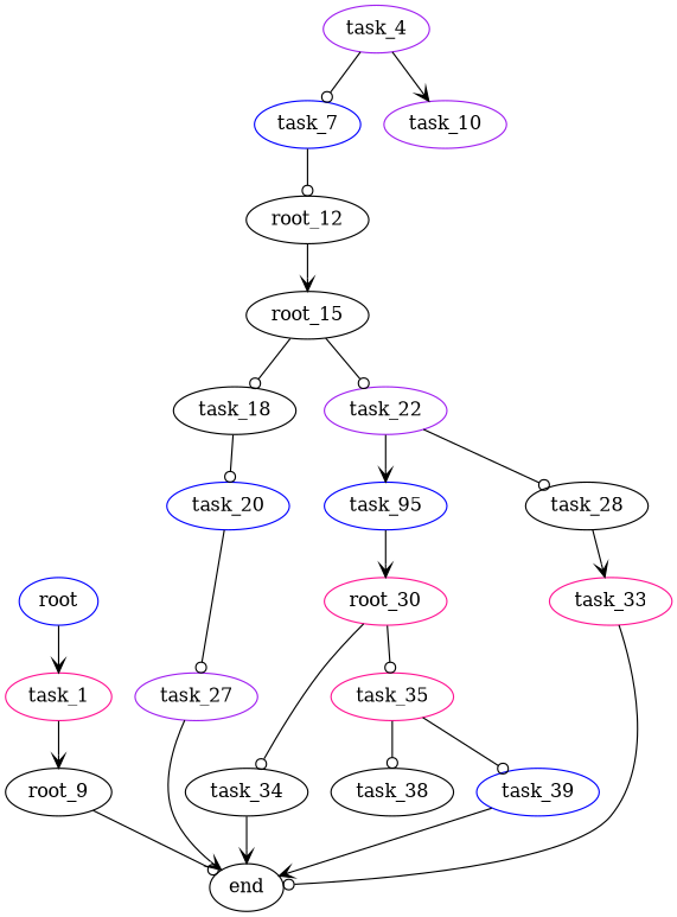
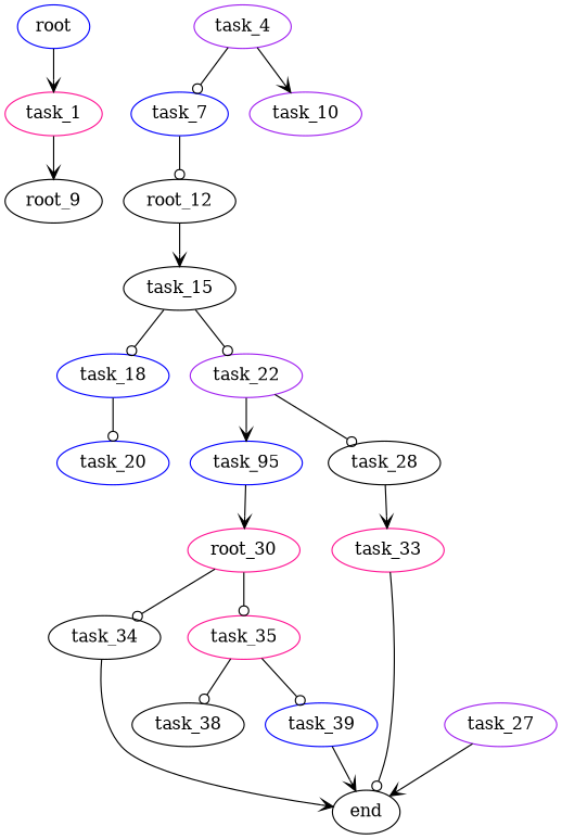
  digraph {
    node [color=black]
    edge [arrowhead=odot]
    root [color=blue]
    task_1 [color=deeppink]
    n3 [label=root_9]
    task_4 [color=purple]
    task_7 [color=blue]
    task_10 [color=purple]
    end
    n8 [label=root_12]
-   task_15 [label=root_15]
-   task_18
+   task_15
+   task_18 [color=blue]
    task_22 [color=purple]
    task_20 [color=blue]
    n13 [color=blue label=task_95]
    task_28
    task_27 [color=purple]
    n16 [color=deeppink label=root_30]
    task_33 [color=deeppink]
    task_34
    task_35 [color=deeppink]
    task_38
    task_39 [color=blue]
    root -> task_1 [arrowhead=vee]
    task_1 -> n3 [arrowhead=vee]
-   n3 -> end
    task_4 -> task_7
    task_4 -> task_10 [arrowhead=vee]
    task_7 -> n8
    n8 -> task_15 [arrowhead=vee]
    task_15 -> task_18
    task_15 -> task_22
    task_18 -> task_20
    task_22 -> n13 [arrowhead=vee]
    task_22 -> task_28
-   task_20 -> task_27
    n13 -> n16 [arrowhead=vee]
    task_28 -> task_33 [arrowhead=vee]
    task_27 -> end [arrowhead=vee]
    n16 -> task_34
    n16 -> task_35
    task_33 -> end
    task_34 -> end [arrowhead=vee]
    task_35 -> task_38
    task_35 -> task_39
    task_39 -> end [arrowhead=vee]
  }
